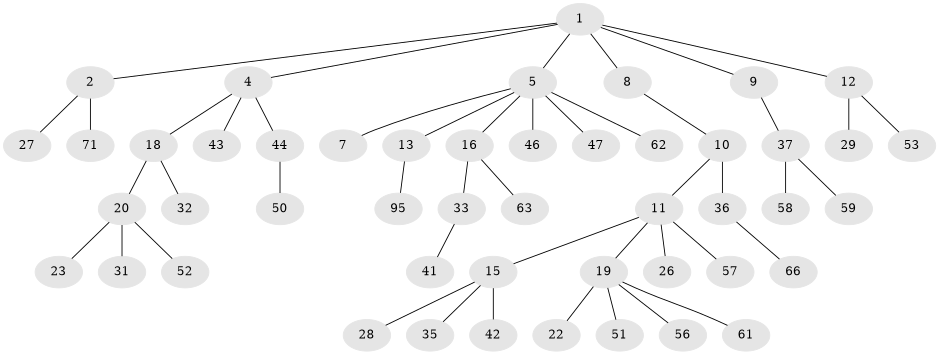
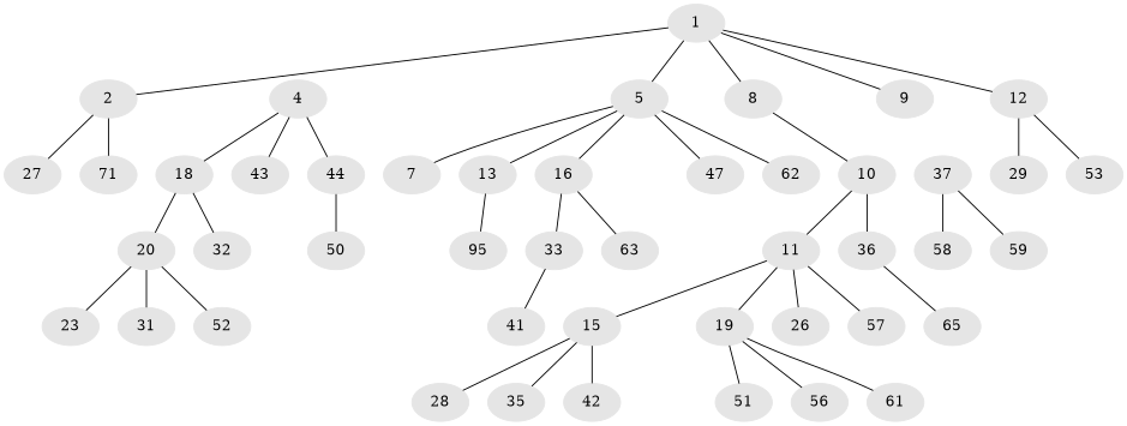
  graph {
    node [color=gray90 style=filled]
    1 [super="+3"]
    2 [super="+34"]
    4 [super="+14"]
    5 [super="+6"]
    8 [super="+69"]
    9 [super="+40"]
    12 [super="+72"]
    27
    71
    18
    43 [super="+68"]
    44
    7 [super="+17"]
    13 [super="+66"]
    16 [super="+49"]
-   46
    47 [super="+64"]
    62
    10 [super="+30"]
    37 [super="+45"]
    29
    53 [super="+73"]
    20 [super="+48"]
    32
    50
    n26 [label=95]
    33 [super="+54"]
    63
    11 [super="+24"]
    36 [super="+55"]
    58
    59
    15 [super="+39"]
    19 [super="+21"]
    26
    57
-   65 [label=66]
+   65
    28
    35
    42
-   22 [super="+38"]
    51
    56
    61
    41 [super="+70"]
    23
    31
    52
    1 -- 2
-   1 -- 4
    1 -- 5
    1 -- 8
    1 -- 9
    1 -- 12
    2 -- 27
    2 -- 71
    4 -- 18
    4 -- 43
    4 -- 44
    5 -- 7
    5 -- 13
    5 -- 16
-   5 -- 46
    5 -- 47
    5 -- 62
    8 -- 10
-   9 -- 37
    12 -- 29
    12 -- 53
    18 -- 20
    18 -- 32
    44 -- 50
    13 -- n26
    16 -- 33
    16 -- 63
    10 -- 11
    10 -- 36
    37 -- 58
    37 -- 59
    20 -- 23
    20 -- 31
    20 -- 52
    33 -- 41
    11 -- 15
    11 -- 19
    11 -- 26
    11 -- 57
    36 -- 65
    15 -- 28
    15 -- 35
    15 -- 42
-   19 -- 22
    19 -- 51
    19 -- 56
    19 -- 61
  }
